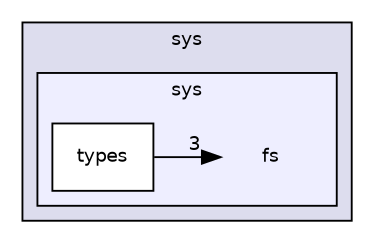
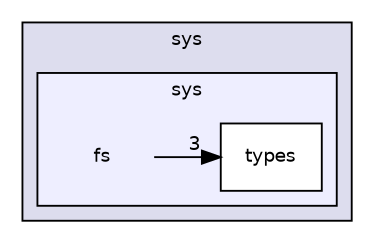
  digraph {
    compound=true
    rankdir=LR
    node [fontname=Helvetica fontsize=10]
    n1 [label=fs shape=plaintext]
    n2 [fillcolor=white label=types shape=box style=filled]
    subgraph cluster_1 {
      bgcolor="#ddddee"
      fontname=Helvetica
      fontsize=10
      label=sys
      pencolor=black
      subgraph cluster_2 {
        bgcolor="#eeeeff"
        fontname=Helvetica
        fontsize=10
        pencolor=black
        n1
        n2
      }
    }
-   n2 -> n1 [headlabel=3 labeldistance=1.5 labelfontname=Helvetica labelfontsize=10]
+   n1 -> n2 [headlabel=3 labeldistance=1.5 labelfontname=Helvetica labelfontsize=10]
  }
